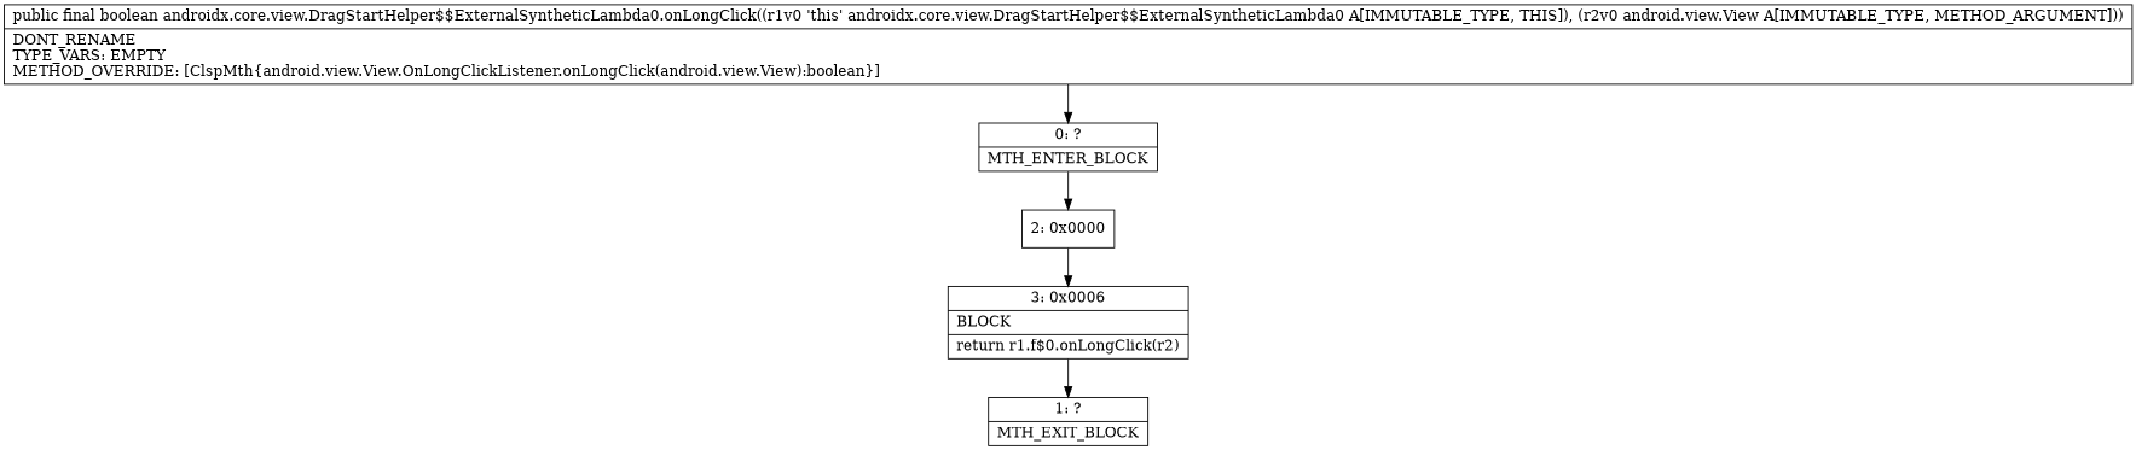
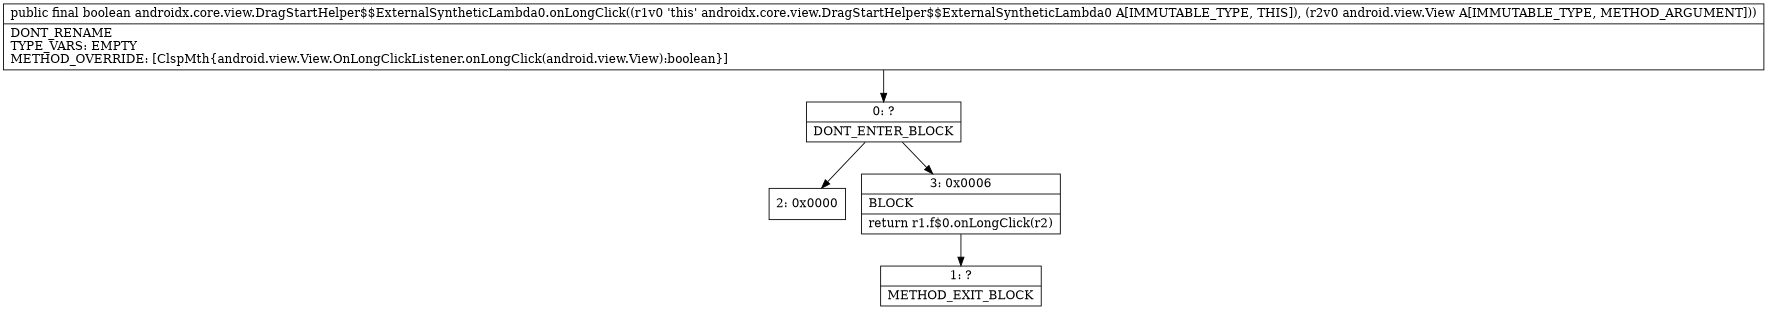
  digraph {
    node [shape=record]
-   n1 [label="{0\:\ ?|MTH_ENTER_BLOCK\l}"]
+   n1 [label="{0\:\ ?|DONT_ENTER_BLOCK\l}"]
    n2 [label="{2\:\ 0x0000}"]
    n3 [label="{3\:\ 0x0006|BLOCK\l|return r1.f$0.onLongClick(r2)\l}"]
-   n4 [label="{1\:\ ?|MTH_EXIT_BLOCK\l}"]
+   n4 [label="{1\:\ ?|METHOD_EXIT_BLOCK\l}"]
    n5 [label="{public final boolean androidx.core.view.DragStartHelper$$ExternalSyntheticLambda0.onLongClick((r1v0 'this' androidx.core.view.DragStartHelper$$ExternalSyntheticLambda0 A[IMMUTABLE_TYPE, THIS]), (r2v0 android.view.View A[IMMUTABLE_TYPE, METHOD_ARGUMENT]))  | DONT_RENAME\lTYPE_VARS: EMPTY\lMETHOD_OVERRIDE: [ClspMth\{android.view.View.OnLongClickListener.onLongClick(android.view.View):boolean\}]\l}"]
    n1 -> n2
-   n2 -> n3
+   n1 -> n3
    n3 -> n4
    n5 -> n1
  }
